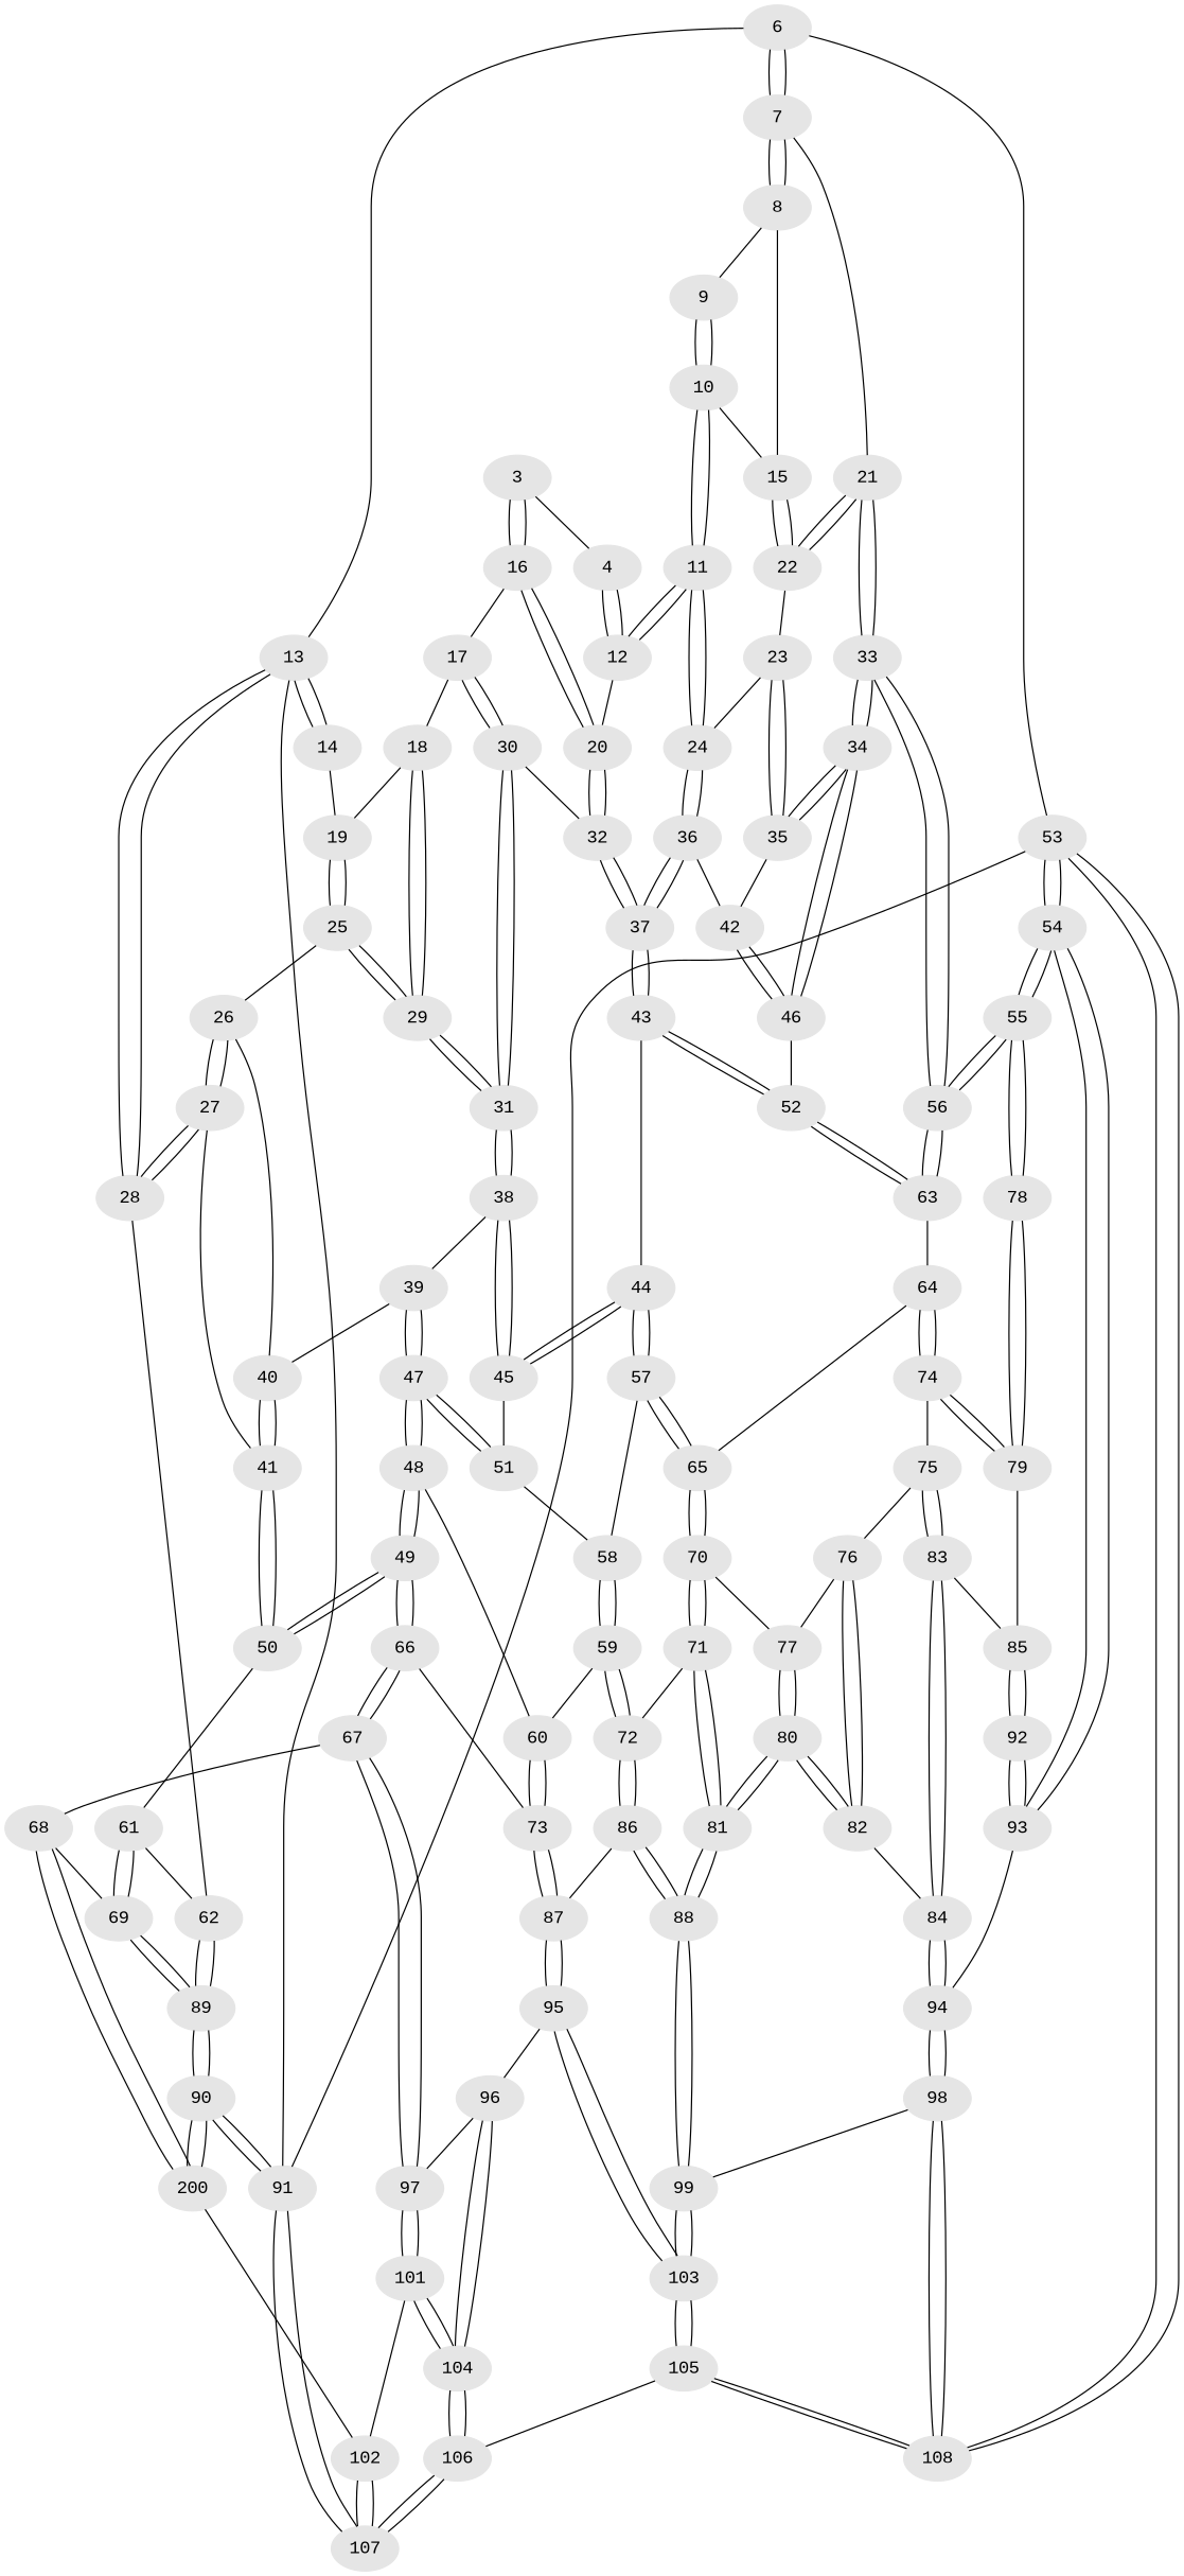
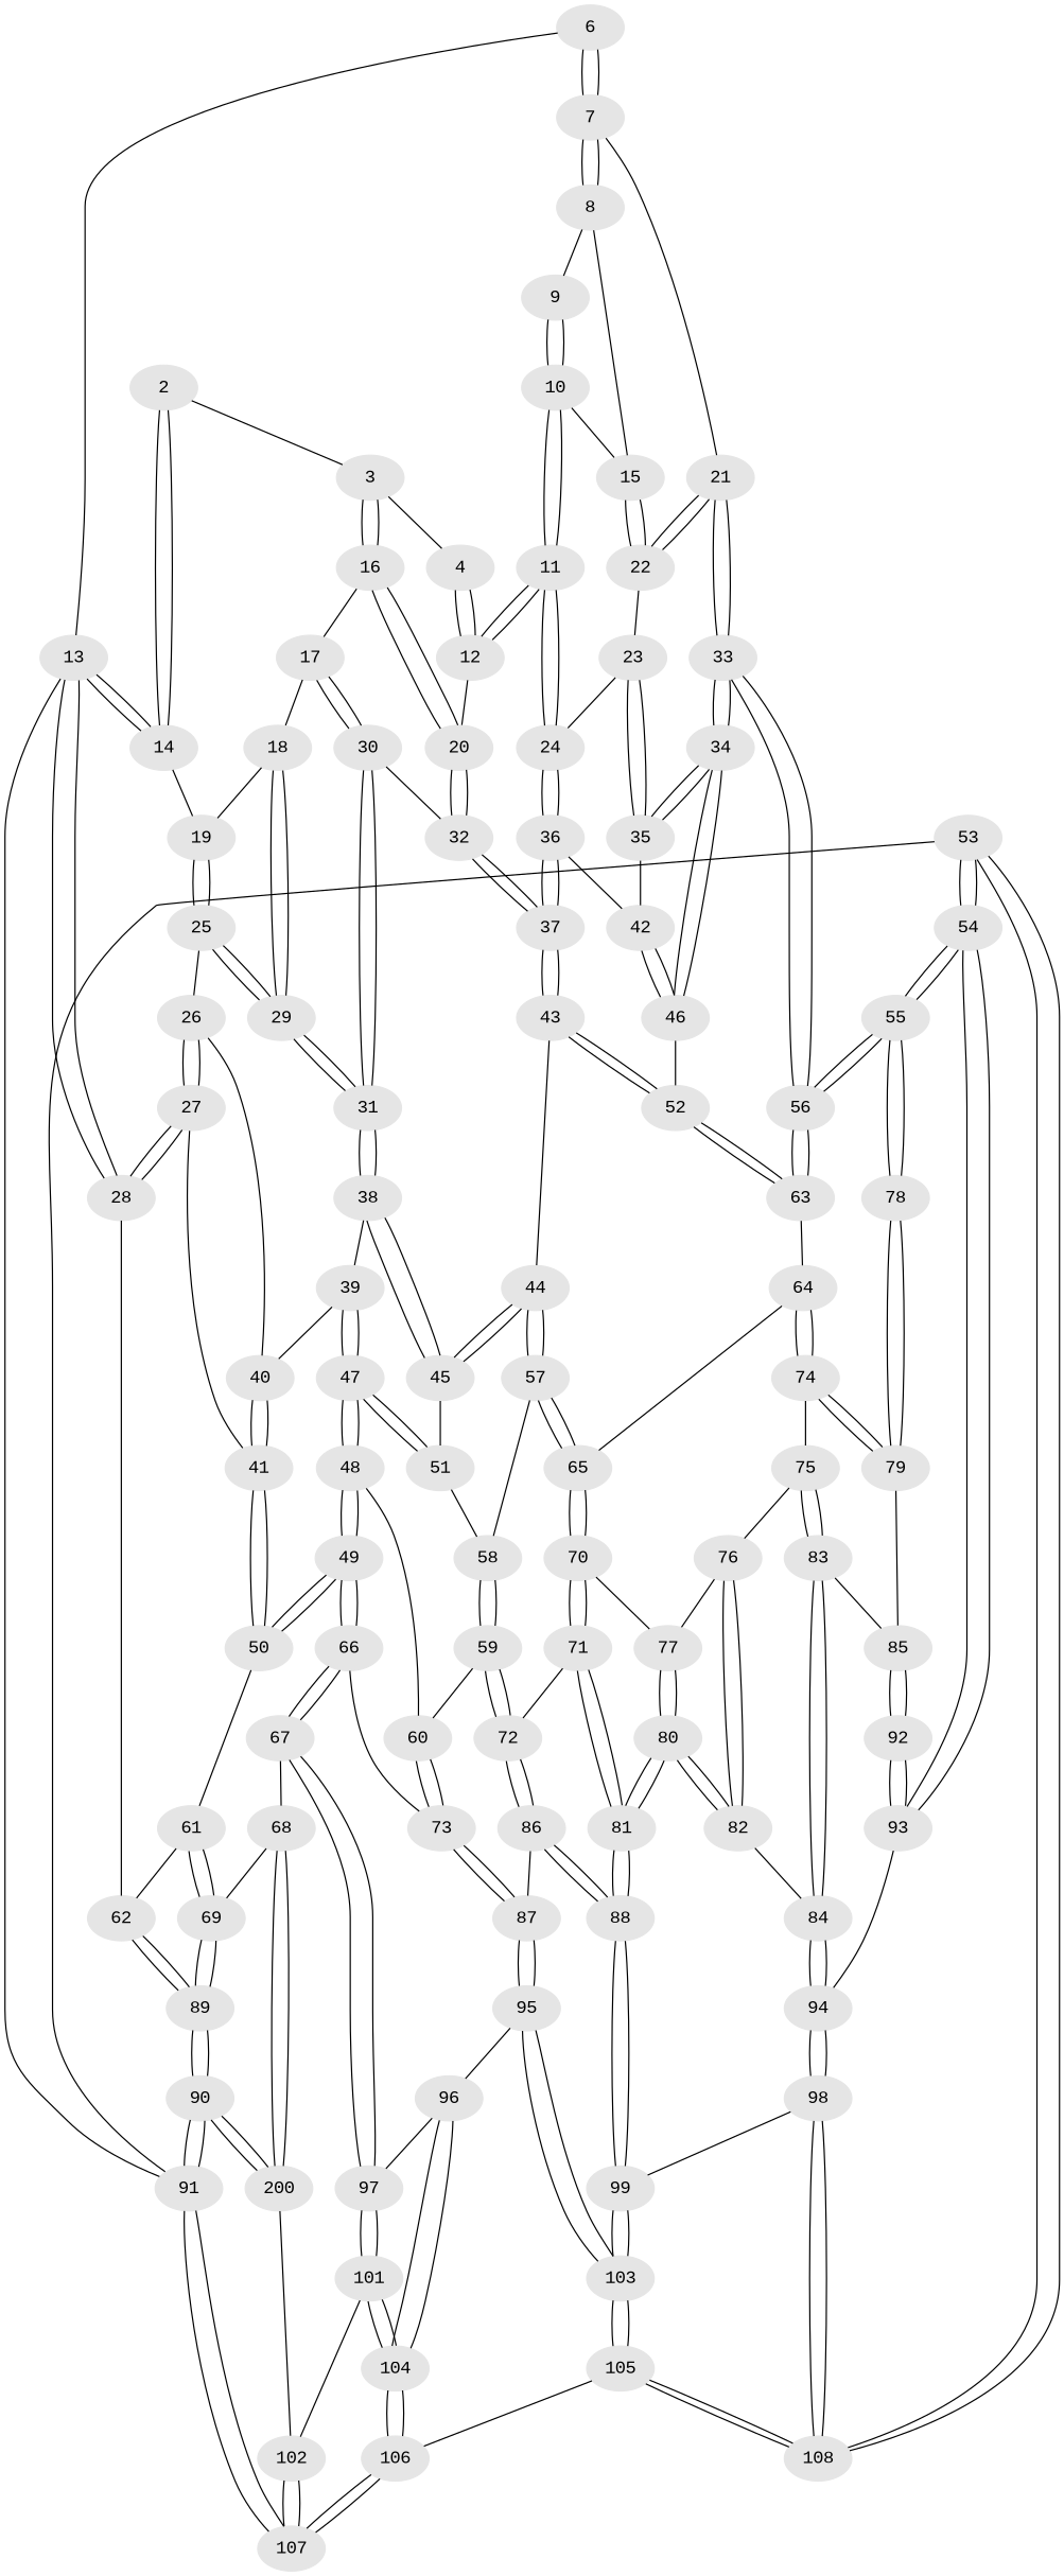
  graph {
    fontname="Liberation Mono"
    node [color=gray90 fontname="Liberation Mono" style=filled]
    edge [fontname="Liberation Mono"]
+   2
    3
    14
    6
    7
    13
    53
    4
    16
    19
    12
    20
    17
    9
    10
    8
    21
    28
    91
    54
    108
    15
    22
    33
    11
    24
    36
    32
    62
    107
    25
    23
    18
    30
    29
    31
    26
    37
    34
    56
    35
    42
    27
    40
    41
    50
    89
    38
    39
    45
    43
    46
    63
    52
    44
    47
    51
    48
    61
    57
    58
    65
    49
    60
    66
    73
    67
    69
    59
    64
    55
    93
    78
    94
    79
    70
    72
    86
    87
    90
    74
    75
    71
    77
    68
    97
    n87 [label=200]
    101
    102
    81
    80
    88
    95
    76
    83
    85
    82
    84
    92
    99
    98
    96
    103
    104
    105
    106
+   2 -- 3
+   2 -- 14
+   2 -- 14
    3 -- 4
    3 -- 16
    3 -- 16
    14 -- 19
    6 -- 7
    6 -- 7
    6 -- 13
-   6 -- 53
    7 -- 8
    7 -- 8
    7 -- 21
    13 -- 14
    13 -- 14
    13 -- 28
    13 -- 28
    13 -- 91
    53 -- 91
    53 -- 54
    53 -- 54
    53 -- 108
    53 -- 108
    4 -- 12
    4 -- 12
    16 -- 20
    16 -- 20
    16 -- 17
    19 -- 25
    19 -- 25
    12 -- 20
    20 -- 32
    20 -- 32
    17 -- 18
    17 -- 30
    17 -- 30
    9 -- 10
    9 -- 10
    10 -- 15
    10 -- 11
    10 -- 11
    8 -- 9
    8 -- 15
    21 -- 22
    21 -- 22
    21 -- 33
    21 -- 33
    28 -- 62
    91 -- 107
    91 -- 107
    54 -- 55
    54 -- 55
    54 -- 93
    54 -- 93
    15 -- 22
    15 -- 22
    22 -- 23
    33 -- 34
    33 -- 34
    33 -- 56
    33 -- 56
    11 -- 12
    11 -- 12
    11 -- 24
    11 -- 24
    24 -- 36
    24 -- 36
    36 -- 37
    36 -- 37
    36 -- 42
    32 -- 37
    32 -- 37
    62 -- 89
    62 -- 89
    25 -- 29
    25 -- 29
    25 -- 26
    23 -- 24
    23 -- 35
    23 -- 35
    18 -- 19
    18 -- 29
    18 -- 29
    30 -- 32
    30 -- 31
    30 -- 31
    29 -- 31
    29 -- 31
    31 -- 38
    31 -- 38
    26 -- 27
    26 -- 27
    26 -- 40
    37 -- 43
    37 -- 43
    34 -- 35
    34 -- 35
    34 -- 46
    34 -- 46
    56 -- 63
    56 -- 63
    35 -- 42
    42 -- 46
    42 -- 46
    27 -- 28
    27 -- 28
    27 -- 41
    40 -- 41
    40 -- 41
    41 -- 50
    41 -- 50
    50 -- 61
    89 -- 90
    89 -- 90
    38 -- 39
    38 -- 45
    38 -- 45
    39 -- 40
    39 -- 47
    39 -- 47
    45 -- 51
    43 -- 52
    43 -- 52
    43 -- 44
    46 -- 52
    63 -- 64
    52 -- 63
    52 -- 63
    44 -- 45
    44 -- 45
    44 -- 57
    44 -- 57
    47 -- 51
    47 -- 51
    47 -- 48
    47 -- 48
    51 -- 58
    48 -- 49
    48 -- 49
    48 -- 60
    61 -- 62
    61 -- 69
    61 -- 69
    57 -- 58
    57 -- 65
    57 -- 65
    58 -- 59
    58 -- 59
    65 -- 70
    65 -- 70
    49 -- 50
    49 -- 50
    49 -- 66
    49 -- 66
    60 -- 73
    60 -- 73
    66 -- 73
    66 -- 67
    66 -- 67
    73 -- 87
    73 -- 87
    67 -- 68
    67 -- 97
    67 -- 97
    69 -- 89
    69 -- 89
    59 -- 60
    59 -- 72
    59 -- 72
    64 -- 65
    64 -- 74
    64 -- 74
    55 -- 56
    55 -- 56
    55 -- 78
    55 -- 78
    93 -- 94
    78 -- 79
    78 -- 79
    94 -- 98
    94 -- 98
    79 -- 85
    70 -- 71
    70 -- 71
    70 -- 77
    72 -- 86
    72 -- 86
    86 -- 87
    86 -- 88
    86 -- 88
    87 -- 95
    87 -- 95
    90 -- 91
    90 -- 91
    90 -- n87
    90 -- n87
    74 -- 79
    74 -- 79
    74 -- 75
    75 -- 76
    75 -- 83
    75 -- 83
    71 -- 72
    71 -- 81
    71 -- 81
    77 -- 80
    77 -- 80
    68 -- 69
    68 -- n87
    68 -- n87
    97 -- 101
    97 -- 101
    n87 -- 102
    101 -- 102
    101 -- 104
    101 -- 104
    102 -- 107
    102 -- 107
    81 -- 88
    81 -- 88
    80 -- 81
    80 -- 81
    80 -- 82
    80 -- 82
    88 -- 99
    88 -- 99
    95 -- 96
    95 -- 103
    95 -- 103
    76 -- 77
    76 -- 82
    76 -- 82
    83 -- 85
    83 -- 84
    83 -- 84
    85 -- 92
    85 -- 92
    82 -- 84
    84 -- 94
    84 -- 94
    92 -- 93
    92 -- 93
    99 -- 103
    99 -- 103
    98 -- 108
    98 -- 108
    98 -- 99
    96 -- 97
    96 -- 104
    96 -- 104
    103 -- 105
    103 -- 105
    104 -- 106
    104 -- 106
    105 -- 108
    105 -- 108
    105 -- 106
    106 -- 107
    106 -- 107
  }
